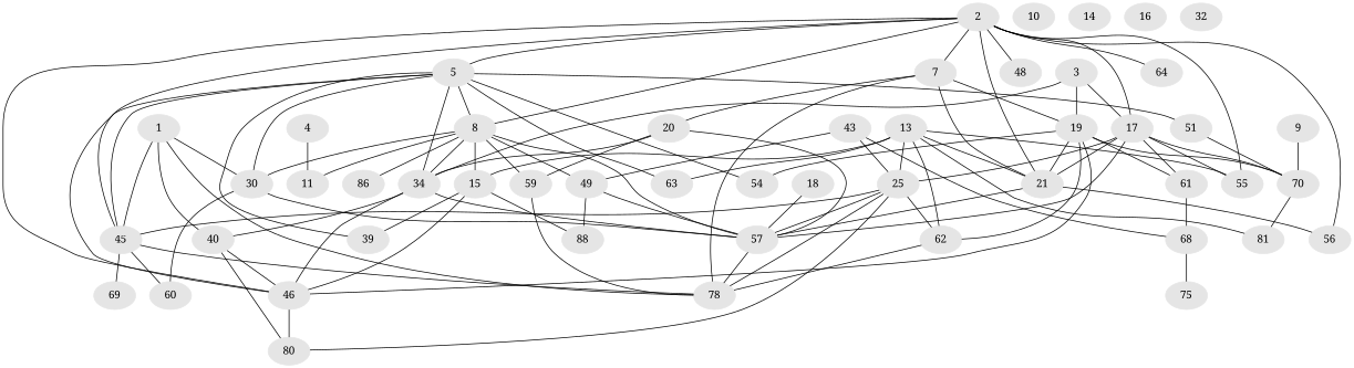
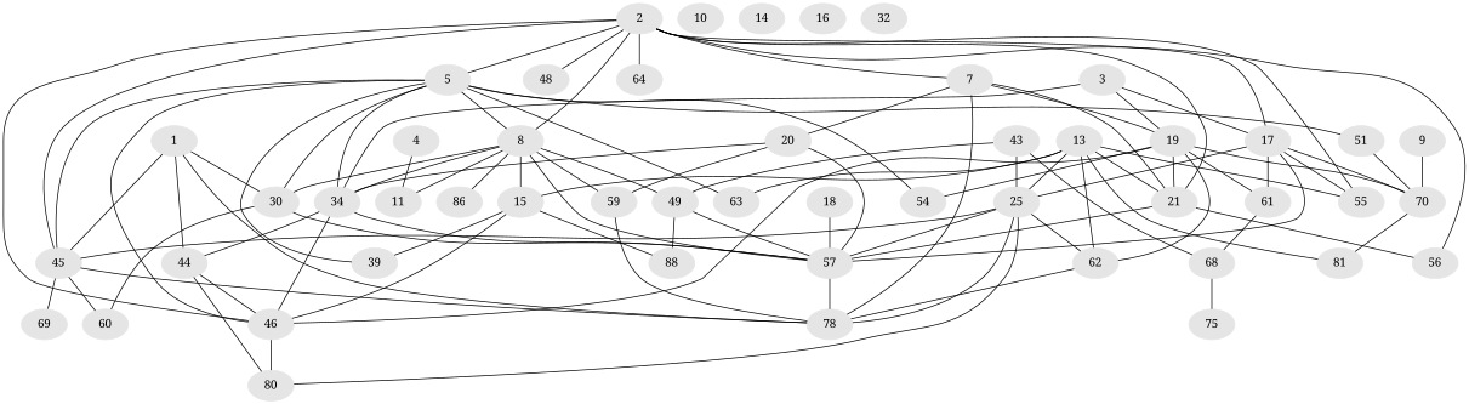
  graph {
    fontname="Noto Serif"
    node [color=gray90 fontname="Noto Serif" style=filled]
    edge [fontname="Noto Serif"]
    1 [super="+71+58"]
    30 [super="+84+85"]
-   40 [super="+79"]
+   40 [super="+79" label=44]
    45
    78
    57 [super="+66"]
    60
    46 [super="+83"]
    80
    69
    2 [super="+24+26"]
    5 [super="+43+31"]
    7 [super="+12"]
    8 [super="+28+38+44"]
    17 [super="+53"]
    21 [super="+50"]
    48
    55
    56
    64
    34 [super="+76+52"]
    39
    51
    54 [super="+94"]
    63
    19 [super="+96+33"]
    20 [super="+98"]
    11 [super="+35"]
    15 [super="+27"]
    49
    59
    86 [super="+87+90"]
    61
    70 [super="+73"]
    25 [super="+77"]
    3 [super="+65+47+22+6"]
    62 [super="+74"]
    68
    4
    88
    81
    9
    10
    13 [super="+41"]
    14
    16
    18
    n48 [label=43]
    75
    32
    1 -- 30
    1 -- 40
    1 -- 45
    1 -- 78
    30 -- 57
    30 -- 60
    40 -- 46
    40 -- 80
    45 -- 78
    45 -- 60
    45 -- 69
    57 -- 78
    46 -- 80
    2 -- 45
    2 -- 46
    2 -- 5
    2 -- 7
    2 -- 8 [weight=2]
    2 -- 17
    2 -- 21
    2 -- 48
    2 -- 55
    2 -- 56
    2 -- 64 [weight=2]
    5 -- 30
    5 -- 45
    5 -- 46
    5 -- 8
    5 -- 34
    5 -- 39
    5 -- 51
    5 -- 54
    5 -- 63
    7 -- 78
    7 -- 21
    7 -- 19
    7 -- 20
    8 -- 30
    8 -- 57
    8 -- 34
    8 -- 11
    8 -- 15
    8 -- 49
    8 -- 59
    8 -- 86
    17 -- 57
-   17 -- 21
    17 -- 55
    17 -- 61
    17 -- 70
    17 -- 25
    21 -- 57
    21 -- 56
    34 -- 40
    34 -- 57 [weight=2]
    34 -- 46
    51 -- 70
    19 -- 46
    19 -- 21
    19 -- 54
    19 -- 61
    19 -- 70
    19 -- 62 [weight=2]
    20 -- 57
    20 -- 34
    20 -- 59
    15 -- 46
    15 -- 39
    15 -- 88
    49 -- 57
    49 -- 88
    59 -- 78
    61 -- 68
    70 -- 81
    25 -- 45
    25 -- 78
    25 -- 57
    25 -- 80
    25 -- 62
    3 -- 17
    3 -- 34 [weight=2]
    3 -- 19
    62 -- 78
    68 -- 75
    4 -- 11
    9 -- 70
    13 -- 21
    13 -- 55
    13 -- 63
    13 -- 15
    13 -- 25
    13 -- 62
    13 -- 81
    18 -- 57
    n48 -- 49
    n48 -- 25
    n48 -- 68
  }
